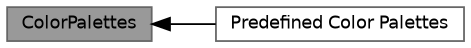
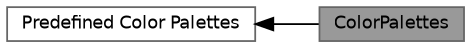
  digraph {
    rankdir=LR
    node [fontname=Helvetica fontsize=10 shape=box style=filled]
    n1 [color=gray40 fillcolor=grey60 fontcolor=black height=0.2 label=ColorPalettes width=0.4]
    n2 [color=grey40 fillcolor=white height=0.2 label="Predefined Color Palettes" width=0.4]
-   n1 -> n2 [dir=back fontname=Helvetica fontsize=10 labelfontname=Helvetica labelfontsize=10 shape=plaintext style=solid]
+   n2 -> n1 [dir=back fontname=Helvetica fontsize=10 labelfontname=Helvetica labelfontsize=10 shape=plaintext style=solid]
  }
